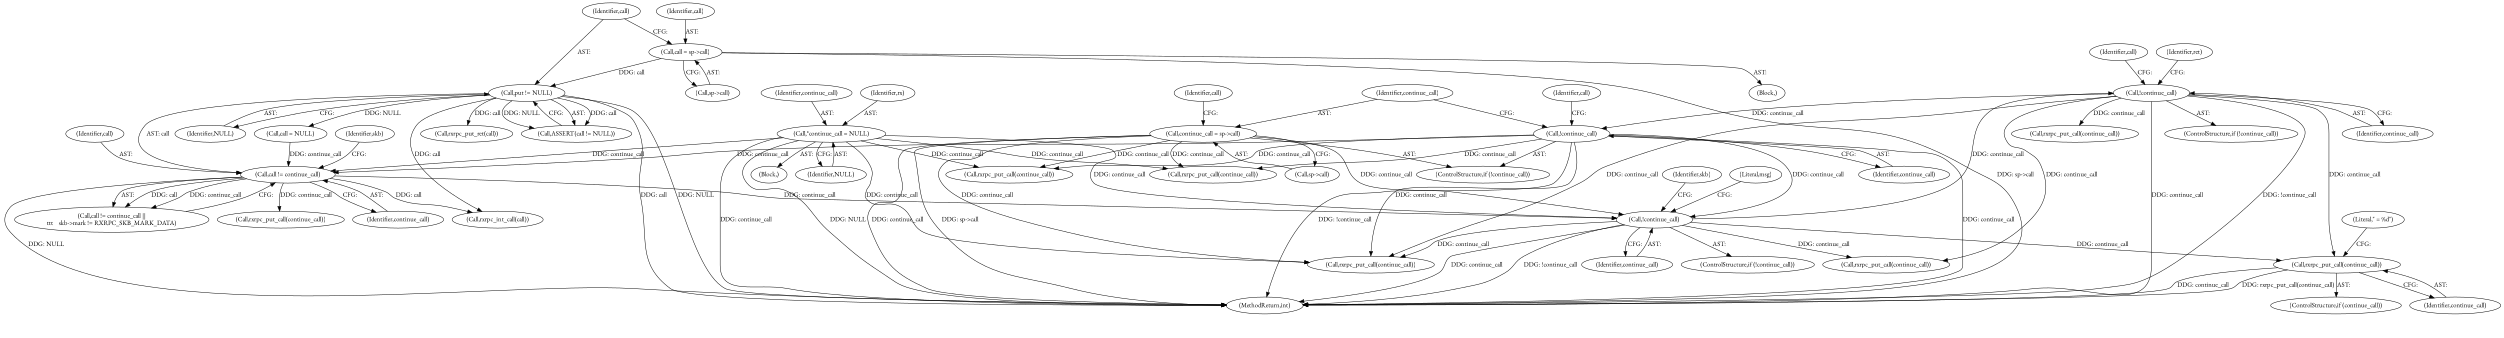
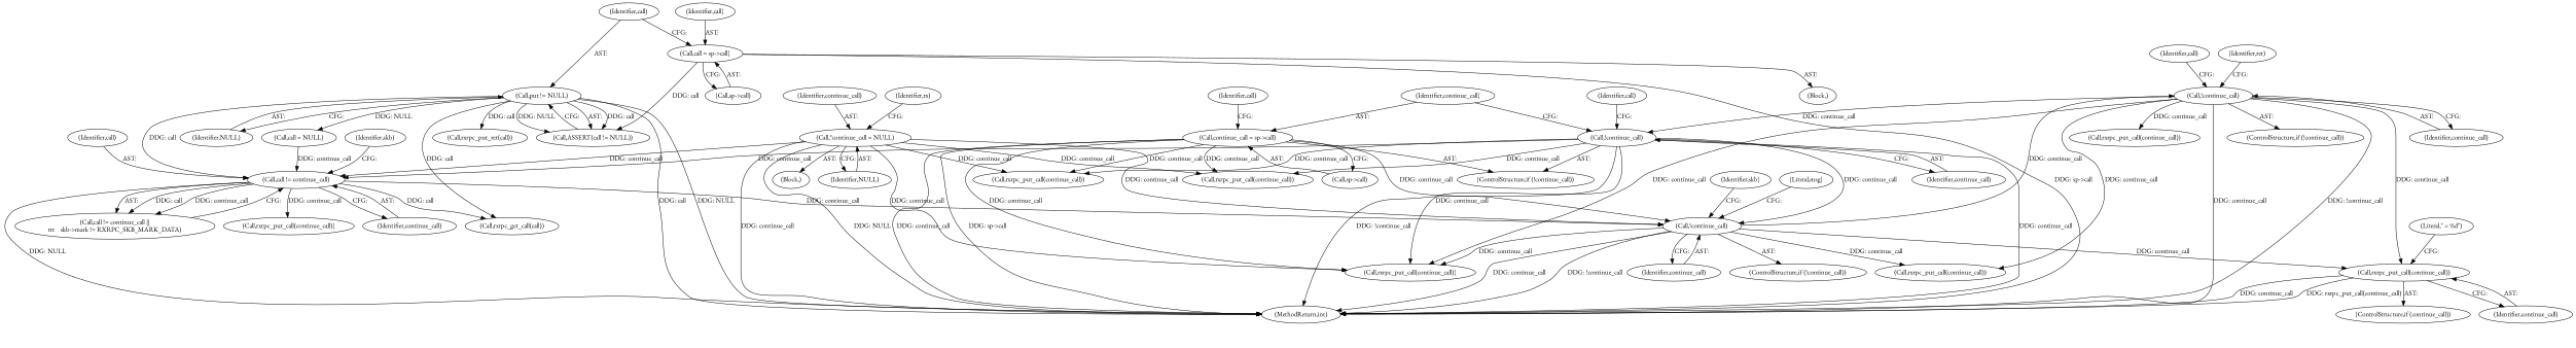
  digraph {
    fontname="EB Garamond"
    node [fontname="EB Garamond"]
    edge [fontname="EB Garamond"]
    n1 [label="(Call,rxrpc_put_call(continue_call))"]
    n2 [label="(ControlStructure,if (continue_call))"]
    n3 [label="(Identifier,continue_call)"]
    n4 [label="(MethodReturn,int)"]
    n5 [label="(Call,!continue_call)"]
    n6 [label="(Call,!continue_call)"]
    n7 [label="(Call,rxrpc_put_call(continue_call))"]
    n8 [label="(Identifier,continue_call)"]
    n9 [label="(Call,rxrpc_put_call(continue_call))"]
    n10 [label="(Call,rxrpc_put_call(continue_call))"]
    n11 [label="(ControlStructure,if (!continue_call))"]
    n12 [label="(Call,!continue_call)"]
    n13 [label="(Call,call != continue_call)"]
    n14 [label="(Call,rxrpc_put_call(continue_call))"]
    n15 [label="(Call,rxrpc_put_call(continue_call))"]
    n16 [label="(ControlStructure,if (!continue_call))"]
    n17 [label="(Identifier,continue_call)"]
    n18 [label="(Identifier,continue_call)"]
    n19 [label="(ControlStructure,if (!continue_call))"]
    n20 [label="(Call,*continue_call = NULL)"]
    n21 [label="(Identifier,NULL)"]
    n22 [label="(Block,)"]
    n23 [label="(Call,rxrpc_put_call(continue_call))"]
    n24 [label="(Identifier,continue_call)"]
-   n25 [label="(Call,rxrpc_int_call(call))"]
+   n25 [label="(Call,rxrpc_get_call(call))"]
    n26 [label="(Call,call != continue_call ||\n\t\t\t    skb->mark != RXRPC_SKB_MARK_DATA)"]
    n27 [label="(Call,put != NULL)"]
    n28 [label="(Call,call = NULL)"]
    n29 [label="(Identifier,NULL)"]
    n30 [label="(Call,rxrpc_put_ret(call))"]
    n31 [label="(Call,ASSERT(call != NULL))"]
    n32 [label="(Call,call = sp->call)"]
    n33 [label="(Call,sp->call)"]
    n34 [label="(Block,)"]
    n35 [label="(Call,continue_call = sp->call)"]
    n36 [label="(Call,sp->call)"]
    n37 [label="(Identifier,call)"]
    n38 [label="(Identifier,call)"]
    n39 [label="(Identifier,call)"]
    n40 [label="(Identifier,call)"]
    n41 [label="(Identifier,call)"]
    n42 [label="(Literal,\" = %d\")"]
    n43 [label="(Identifier,skb)"]
    n44 [label="(Identifier,ret)"]
    n45 [label="(Identifier,skb)"]
    n46 [label="(Identifier,rx)"]
    n47 [label="(Identifier,continue_call)"]
    n48 [label="(Identifier,continue_call)"]
    n49 [label="(Literal,msg)"]
    n50 [label="(Identifier,call)"]
    n1 -> n2 [label="AST: "]
    n1 -> n3 [label="CFG: "]
    n1 -> n4 [label="DDG: rxrpc_put_call(continue_call)"]
    n1 -> n4 [label="DDG: continue_call"]
    n3 -> n1 [label="AST: "]
    n5 -> n1 [label="DDG: continue_call"]
    n5 -> n4 [label="DDG: continue_call"]
    n5 -> n4 [label="DDG: !continue_call"]
    n5 -> n6 [label="DDG: continue_call"]
    n5 -> n7 [label="DDG: continue_call"]
    n5 -> n8 [label="CFG: "]
    n5 -> n9 [label="DDG: continue_call"]
    n5 -> n10 [label="DDG: continue_call"]
    n5 -> n11 [label="AST: "]
    n6 -> n4 [label="DDG: !continue_call"]
    n6 -> n4 [label="DDG: continue_call"]
    n6 -> n10 [label="DDG: continue_call"]
    n6 -> n12 [label="DDG: continue_call"]
    n6 -> n13 [label="DDG: continue_call"]
    n6 -> n14 [label="DDG: continue_call"]
    n6 -> n15 [label="DDG: continue_call"]
    n6 -> n16 [label="AST: "]
    n6 -> n17 [label="CFG: "]
    n8 -> n5 [label="AST: "]
    n12 -> n1 [label="DDG: continue_call"]
    n12 -> n4 [label="DDG: !continue_call"]
    n12 -> n4 [label="DDG: continue_call"]
    n12 -> n5 [label="DDG: continue_call"]
    n12 -> n7 [label="DDG: continue_call"]
    n12 -> n10 [label="DDG: continue_call"]
    n12 -> n18 [label="CFG: "]
    n12 -> n19 [label="AST: "]
    n13 -> n4 [label="DDG: NULL"]
    n13 -> n12 [label="DDG: continue_call"]
    n13 -> n23 [label="DDG: continue_call"]
    n13 -> n24 [label="CFG: "]
    n13 -> n25 [label="DDG: call"]
    n13 -> n26 [label="AST: "]
    n13 -> n26 [label="DDG: call"]
    n13 -> n26 [label="DDG: continue_call"]
    n17 -> n6 [label="AST: "]
    n18 -> n12 [label="AST: "]
    n20 -> n4 [label="DDG: continue_call"]
    n20 -> n4 [label="DDG: NULL"]
    n20 -> n10 [label="DDG: continue_call"]
    n20 -> n12 [label="DDG: continue_call"]
    n20 -> n13 [label="DDG: continue_call"]
    n20 -> n14 [label="DDG: continue_call"]
    n20 -> n15 [label="DDG: continue_call"]
    n20 -> n21 [label="CFG: "]
    n20 -> n22 [label="AST: "]
    n21 -> n20 [label="AST: "]
    n24 -> n13 [label="AST: "]
    n26 -> n13 [label="CFG: "]
    n27 -> n4 [label="DDG: call"]
    n27 -> n4 [label="DDG: NULL"]
-   n27 -> n13 [label="AST: call"]
+   n27 -> n13 [label="DDG: call"]
    n27 -> n25 [label="DDG: call"]
    n27 -> n28 [label="DDG: NULL"]
    n27 -> n29 [label="CFG: "]
    n27 -> n30 [label="DDG: call"]
    n27 -> n31 [label="AST: "]
    n27 -> n31 [label="DDG: call"]
    n27 -> n31 [label="DDG: NULL"]
    n28 -> n13 [label="DDG: continue_call"]
    n29 -> n27 [label="AST: "]
    n31 -> n27 [label="CFG: "]
    n32 -> n4 [label="DDG: sp->call"]
-   n32 -> n27 [label="DDG: call"]
+   n32 -> n31 [label="DDG: call"]
    n32 -> n33 [label="CFG: "]
    n32 -> n34 [label="AST: "]
    n33 -> n32 [label="AST: "]
    n35 -> n4 [label="DDG: continue_call"]
    n35 -> n4 [label="DDG: sp->call"]
    n35 -> n10 [label="DDG: continue_call"]
    n35 -> n12 [label="DDG: continue_call"]
    n35 -> n14 [label="DDG: continue_call"]
    n35 -> n15 [label="DDG: continue_call"]
    n35 -> n16 [label="AST: "]
    n35 -> n36 [label="CFG: "]
    n36 -> n35 [label="AST: "]
    n37 -> n32 [label="AST: "]
    n38 -> n6 [label="CFG: "]
    n39 -> n13 [label="AST: "]
    n40 -> n27 [label="AST: "]
    n40 -> n32 [label="CFG: "]
    n41 -> n5 [label="CFG: "]
    n42 -> n1 [label="CFG: "]
    n43 -> n13 [label="CFG: "]
    n44 -> n5 [label="CFG: "]
    n45 -> n12 [label="CFG: "]
-   n46 -> n20 [label="AST: "]
+   n46 -> n20 [label="CFG: "]
    n47 -> n20 [label="AST: "]
    n48 -> n6 [label="CFG: "]
    n48 -> n35 [label="AST: "]
    n49 -> n12 [label="CFG: "]
    n50 -> n35 [label="CFG: "]
  }
